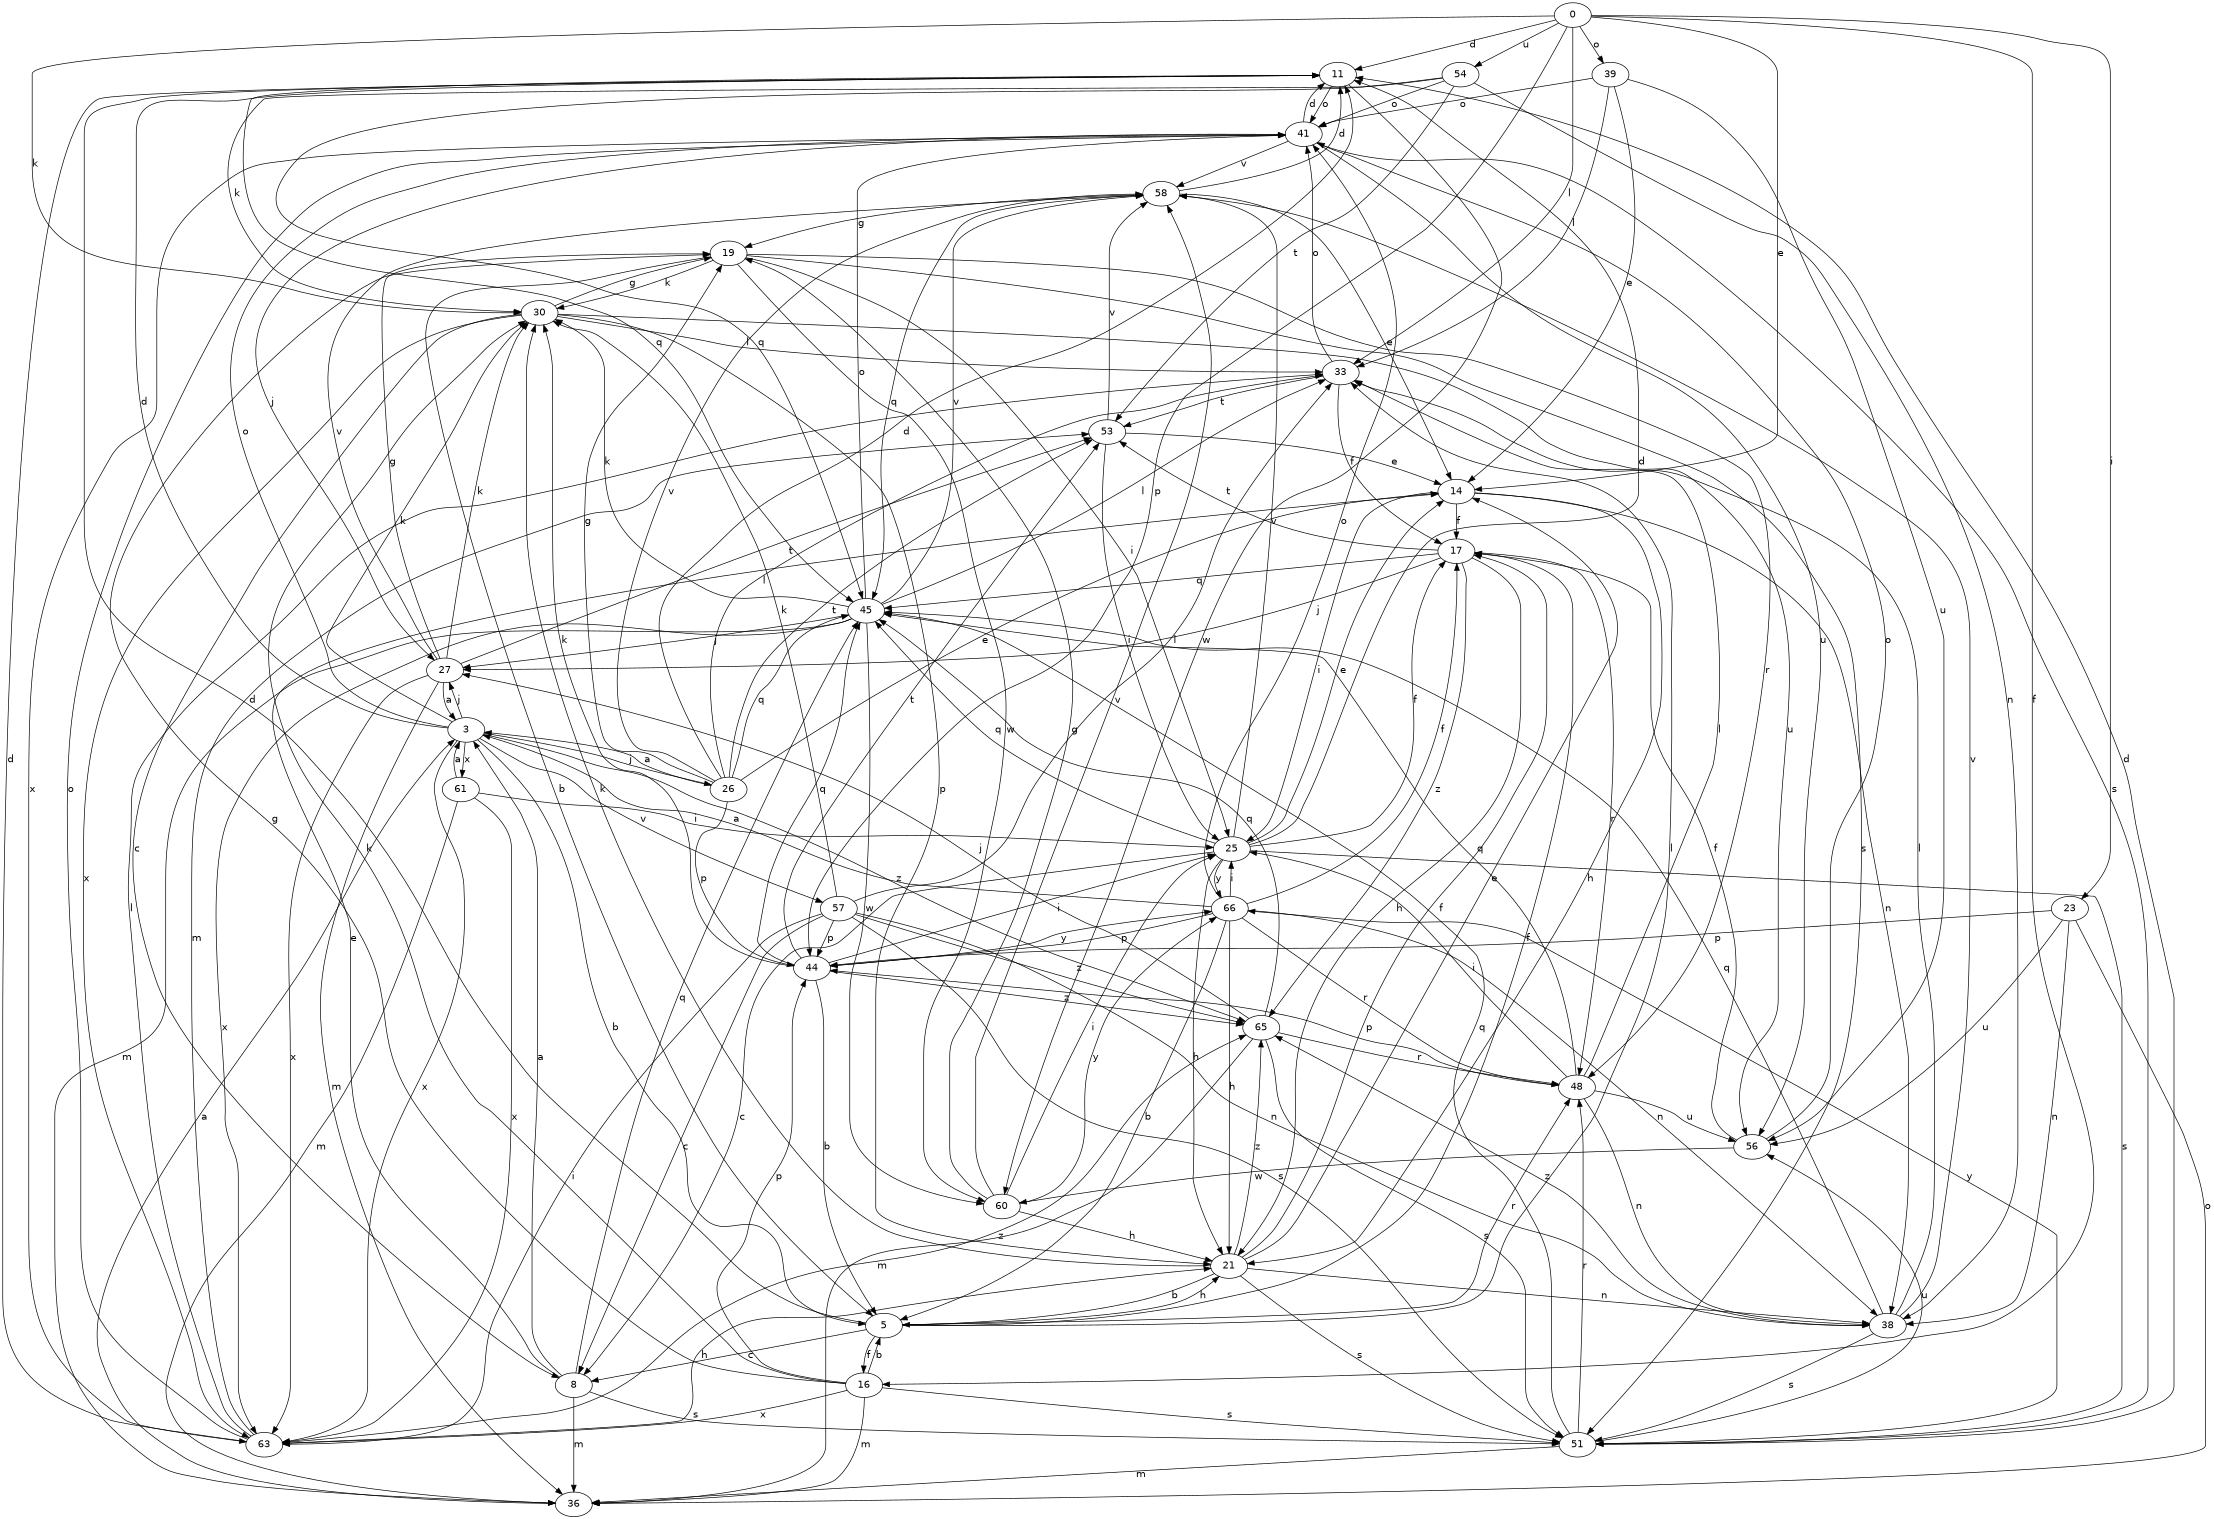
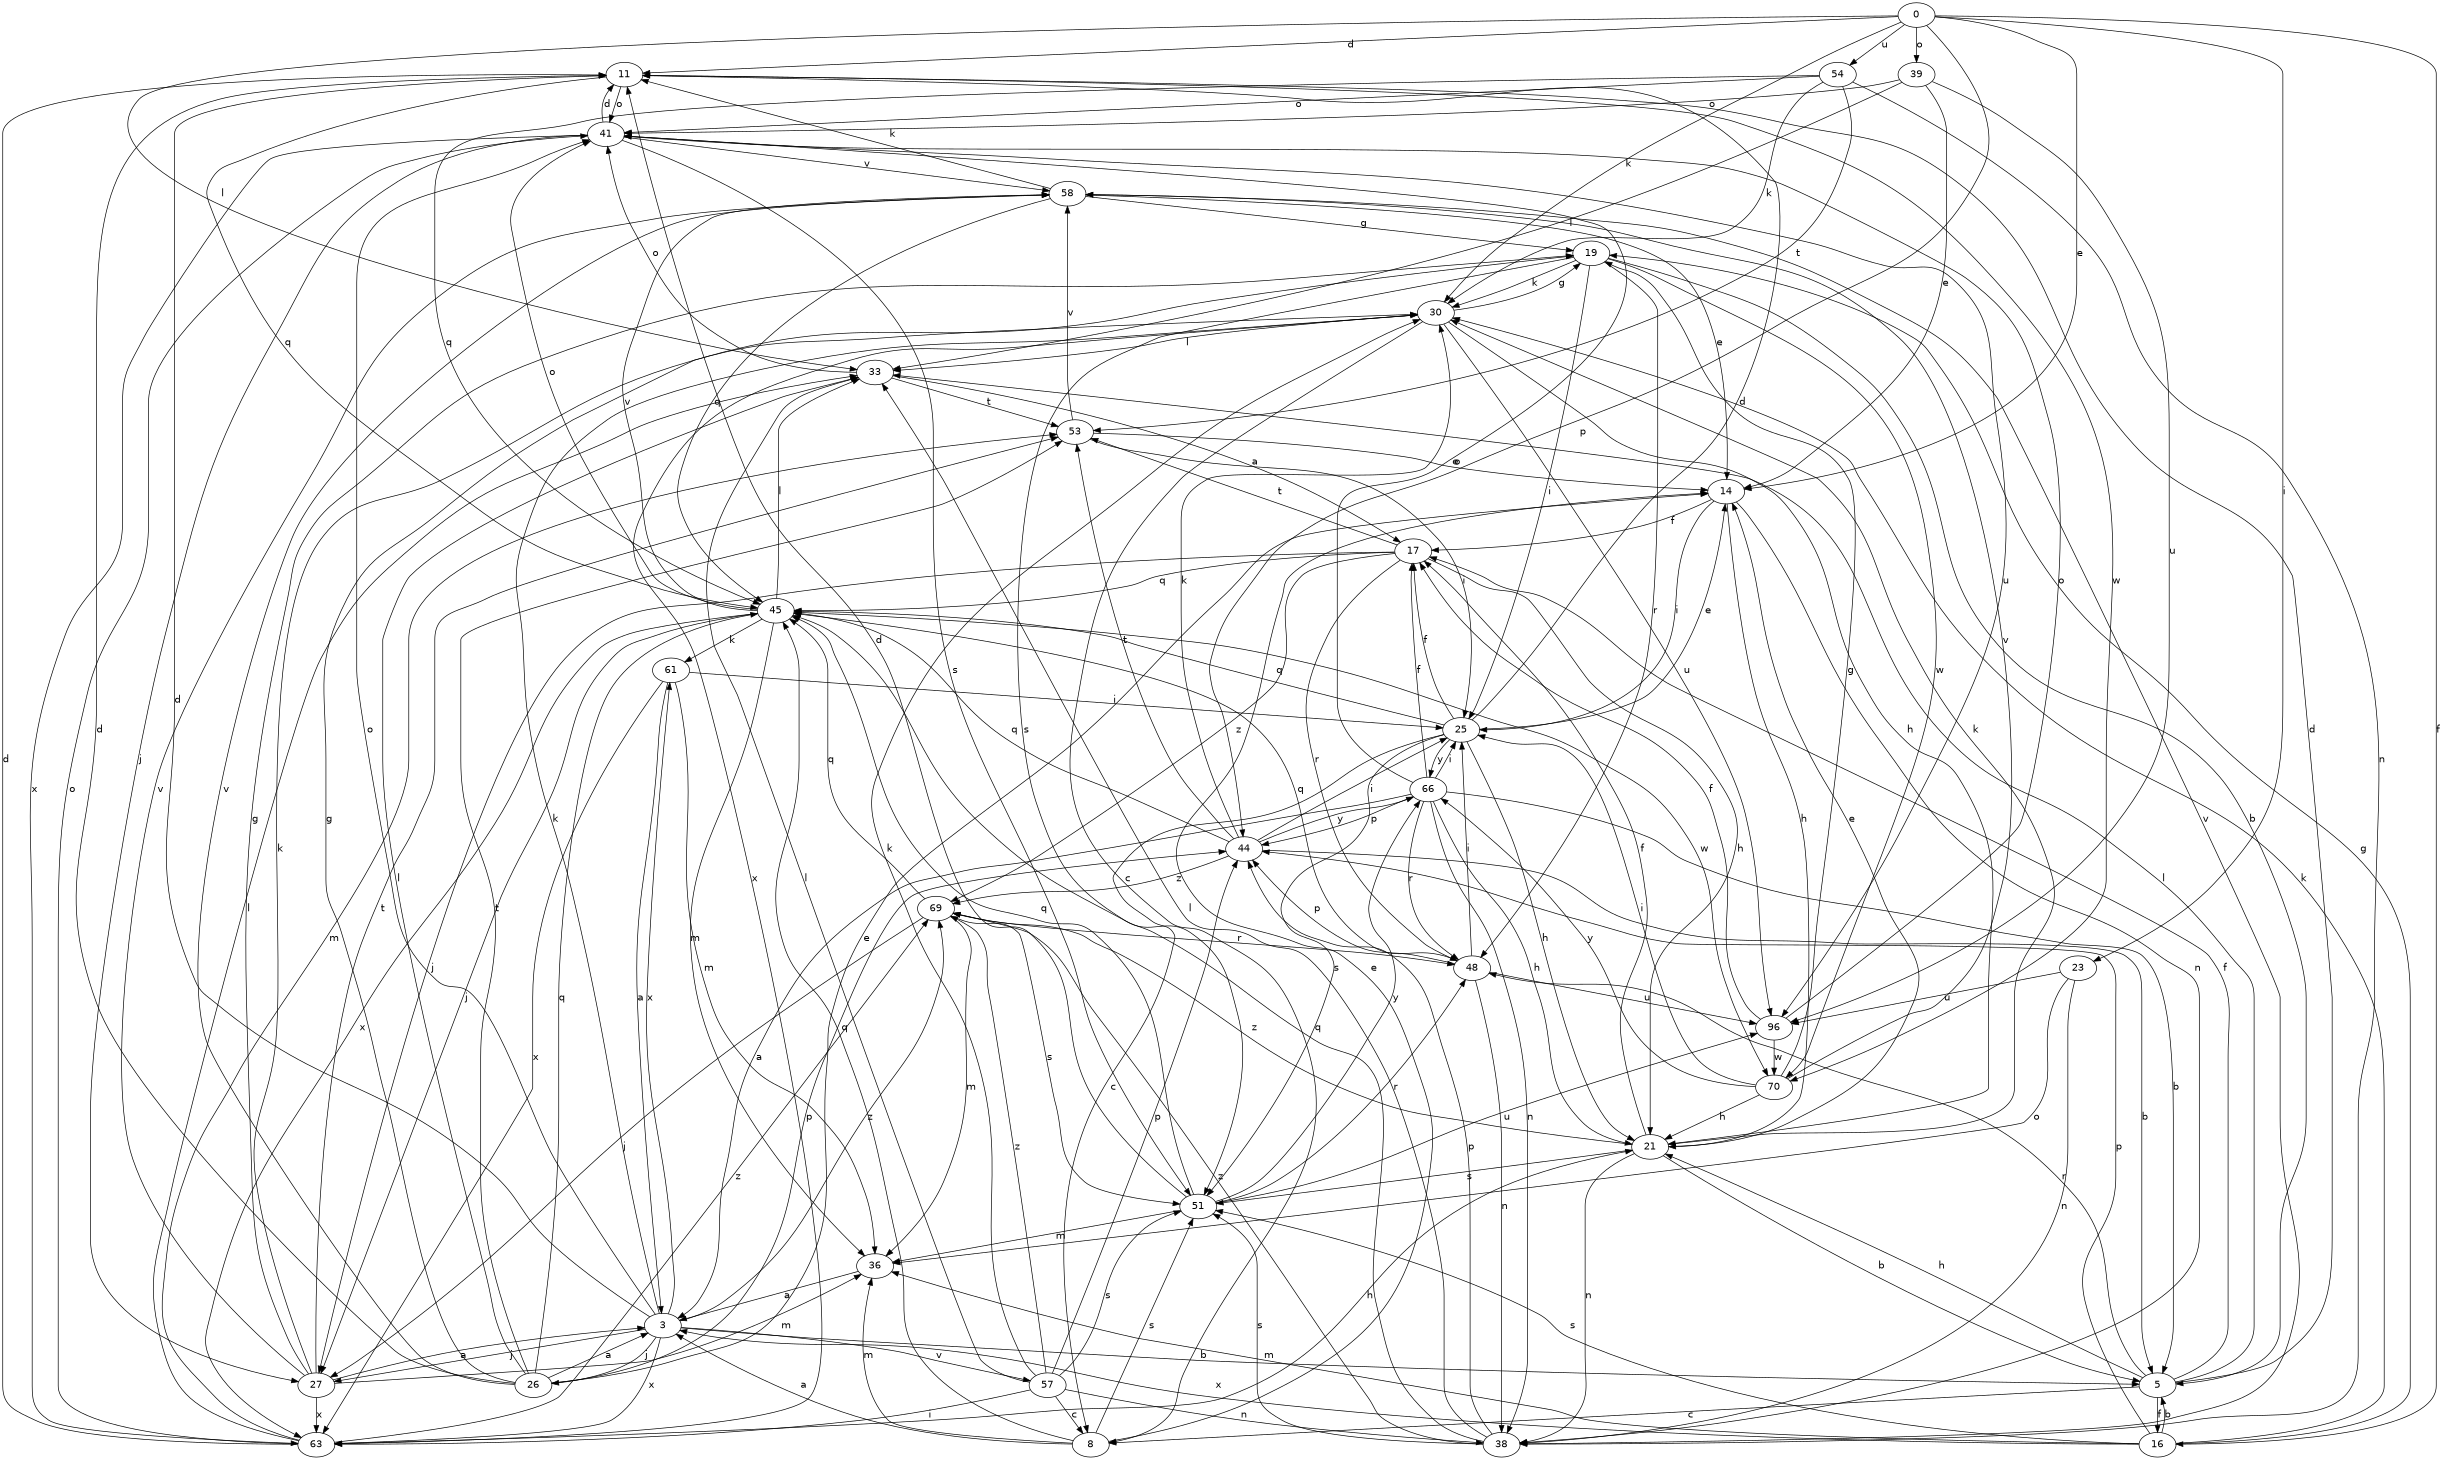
  strict digraph {
    fontname="DejaVu Sans"
    node [fontname="DejaVu Sans"]
    edge [fontname="DejaVu Sans"]
    0
    11
    14
    16
    23
    30
    33
    39
    44
    54
    41
    45
-   60
+   60 [label=70]
    17
    21
    25
    38
    5
    63
    51
    36
    19
-   56
+   56 [label=96]
    8
    53
-   69 [label=65]
+   69
    66
    3
    26
    27
    57
    61
    48
    58
    0 -> 11 [label=d]
    0 -> 14 [label=e]
    0 -> 16 [label=f]
    0 -> 23 [label=i]
    0 -> 30 [label=k]
    0 -> 33 [label=l]
    0 -> 39 [label=o]
    0 -> 44 [label=p]
    0 -> 54 [label=u]
    11 -> 41 [label=o]
    11 -> 45 [label=q]
    11 -> 60 [label=w]
    14 -> 17 [label=f]
    14 -> 21 [label=h]
    14 -> 25 [label=i]
    14 -> 38 [label=n]
    16 -> 30 [label=k]
    16 -> 44 [label=p]
    16 -> 5 [label=b]
-   16 -> 63 [label=x]
+   16 -> 3 [label=x]
    16 -> 51 [label=s]
    16 -> 36 [label=m]
    16 -> 19 [label=g]
-   23 -> 44 [label=p]
+   38 -> 44 [label=p]
    23 -> 38 [label=n]
    23 -> 36 [label=o]
    23 -> 56 [label=u]
    30 -> 33 [label=l]
-   30 -> 21 [label=p]
+   30 -> 21 [label=h]
    30 -> 63 [label=x]
    30 -> 19 [label=g]
    30 -> 56 [label=u]
    30 -> 8 [label=c]
    33 -> 41 [label=o]
-   33 -> 17 [label=f]
+   33 -> 17 [label=a]
    33 -> 53 [label=t]
    39 -> 14 [label=e]
    39 -> 33 [label=l]
    39 -> 41 [label=o]
    39 -> 56 [label=u]
    44 -> 30 [label=k]
    44 -> 45 [label=q]
    44 -> 25 [label=i]
    44 -> 5 [label=b]
    44 -> 53 [label=t]
    44 -> 69 [label=z]
    44 -> 66 [label=y]
    54 -> 30 [label=k]
    54 -> 41 [label=o]
    54 -> 45 [label=q]
    54 -> 38 [label=n]
    54 -> 53 [label=t]
    41 -> 11 [label=d]
    41 -> 63 [label=x]
    41 -> 51 [label=s]
    41 -> 56 [label=u]
    41 -> 27 [label=j]
    41 -> 58 [label=v]
-   45 -> 30 [label=k]
+   45 -> 61 [label=k]
    45 -> 33 [label=l]
    45 -> 41 [label=o]
    45 -> 60 [label=w]
    45 -> 63 [label=x]
    45 -> 36 [label=m]
    45 -> 27 [label=j]
    45 -> 58 [label=v]
    60 -> 21 [label=h]
    60 -> 25 [label=i]
    60 -> 19 [label=g]
    60 -> 66 [label=y]
    60 -> 58 [label=v]
    17 -> 45 [label=q]
    17 -> 21 [label=h]
    17 -> 53 [label=t]
    17 -> 69 [label=z]
    17 -> 27 [label=j]
    17 -> 48 [label=r]
    21 -> 14 [label=e]
    21 -> 30 [label=k]
    21 -> 17 [label=f]
    21 -> 38 [label=n]
    21 -> 5 [label=b]
    21 -> 51 [label=s]
    21 -> 69 [label=z]
    25 -> 11 [label=d]
    25 -> 14 [label=e]
    25 -> 45 [label=q]
    25 -> 17 [label=f]
    25 -> 21 [label=h]
    25 -> 51 [label=s]
    25 -> 8 [label=c]
    25 -> 66 [label=y]
-   25 -> 58 [label=v]
    38 -> 33 [label=l]
    38 -> 45 [label=q]
    38 -> 51 [label=s]
    38 -> 69 [label=z]
    38 -> 58 [label=v]
    5 -> 11 [label=d]
    5 -> 16 [label=f]
    5 -> 33 [label=l]
    5 -> 17 [label=f]
    5 -> 21 [label=h]
    5 -> 8 [label=c]
    5 -> 48 [label=r]
    63 -> 11 [label=d]
    63 -> 33 [label=l]
    63 -> 41 [label=o]
    63 -> 21 [label=h]
    63 -> 53 [label=m]
    63 -> 69 [label=z]
    51 -> 11 [label=d]
    51 -> 45 [label=q]
    51 -> 36 [label=m]
    51 -> 56 [label=u]
    51 -> 66 [label=y]
    51 -> 48 [label=r]
    36 -> 3 [label=a]
    19 -> 30 [label=k]
    19 -> 60 [label=w]
    19 -> 25 [label=i]
    19 -> 5 [label=b]
    19 -> 51 [label=s]
    19 -> 48 [label=r]
    56 -> 41 [label=o]
    56 -> 60 [label=w]
    56 -> 17 [label=f]
    8 -> 14 [label=e]
    8 -> 45 [label=q]
    8 -> 51 [label=s]
    8 -> 36 [label=m]
    8 -> 3 [label=a]
    53 -> 14 [label=e]
    53 -> 25 [label=i]
    53 -> 58 [label=v]
    69 -> 45 [label=q]
    69 -> 51 [label=s]
    69 -> 36 [label=m]
    69 -> 27 [label=j]
    69 -> 48 [label=r]
    66 -> 44 [label=p]
    66 -> 41 [label=o]
    66 -> 17 [label=f]
    66 -> 21 [label=h]
    66 -> 25 [label=i]
    66 -> 38 [label=n]
    66 -> 5 [label=b]
    66 -> 3 [label=a]
    66 -> 48 [label=r]
    3 -> 11 [label=d]
    3 -> 30 [label=k]
    3 -> 41 [label=o]
    3 -> 5 [label=b]
    3 -> 63 [label=x]
    3 -> 69 [label=z]
    3 -> 26 [label=j]
    3 -> 27 [label=j]
    3 -> 57 [label=v]
    3 -> 61 [label=x]
    26 -> 11 [label=d]
    26 -> 14 [label=e]
    26 -> 33 [label=l]
    26 -> 44 [label=p]
    26 -> 45 [label=q]
    26 -> 19 [label=g]
    26 -> 53 [label=t]
    26 -> 3 [label=a]
    26 -> 58 [label=v]
    27 -> 30 [label=k]
    27 -> 63 [label=x]
    27 -> 36 [label=m]
    27 -> 19 [label=g]
    27 -> 53 [label=t]
    27 -> 3 [label=a]
    27 -> 58 [label=v]
    57 -> 30 [label=k]
    57 -> 33 [label=l]
    57 -> 44 [label=p]
    57 -> 38 [label=n]
    57 -> 63 [label=i]
    57 -> 51 [label=s]
    57 -> 8 [label=c]
    57 -> 69 [label=z]
    61 -> 25 [label=i]
    61 -> 63 [label=x]
    61 -> 36 [label=m]
    61 -> 3 [label=a]
-   48 -> 33 [label=l]
    48 -> 44 [label=p]
    48 -> 45 [label=q]
    48 -> 25 [label=i]
    48 -> 38 [label=n]
    48 -> 56 [label=u]
-   58 -> 11 [label=d]
+   58 -> 11 [label=k]
    58 -> 14 [label=e]
    58 -> 45 [label=q]
    58 -> 19 [label=g]
  }
